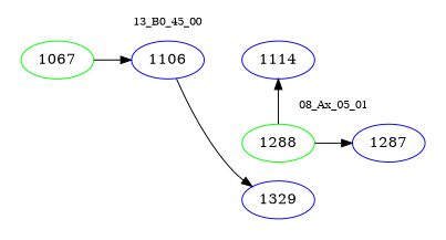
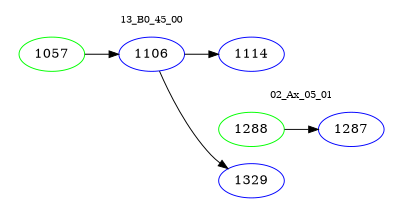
  digraph {
    rankdir=LR
    node [color=blue]
    edge [color=black]
    n1 [color=green label=1288]
    n2 [label=1287]
    n3 [label=1329]
-   n4 [color=green label=1067]
+   n4 [color=green label=1057]
    n5 [label=1106]
    n6 [label=1114]
    subgraph cluster_1 {
      color=white
      fontsize=10
-     label="08_Ax_05_01"
+     label="02_Ax_05_01"
      n1
      n2
      n3
    }
    subgraph cluster_2 {
      color=white
      fontsize=10
      label="13_B0_45_00"
      n4
      n5
      n6
    }
    n1 -> n2
    n4 -> n5
    n5 -> n3
-   n1 -> n6
+   n5 -> n6
  }
